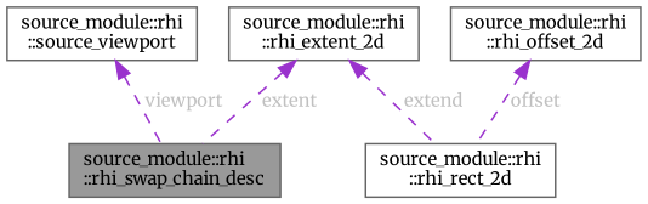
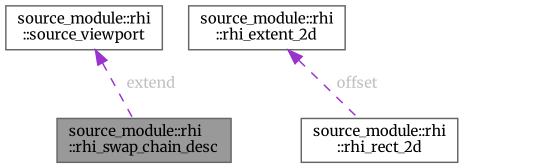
  digraph {
    fontname=Merriweather
    rankdir=TB
    node [color=gray40 fillcolor=white fontname=Merriweather fontsize=10 shape=box style=filled]
    edge [color=darkorchid3 dir=back fontcolor=grey fontname=Merriweather fontsize=10 labelfontname=Helvetica labelfontsize=10 style=dashed]
    n1 [fillcolor=grey60 fontcolor=black height=0.2 label="source_module::rhi\l::rhi_swap_chain_desc" width=0.4]
    n2 [height=0.2 label="source_module::rhi\l::rhi_extent_2d" width=0.4]
    n3 [height=0.2 label="source_module::rhi\l::rhi_rect_2d" width=0.4]
    n4 [height=0.2 label="source_module::rhi\l::source_viewport" width=0.4]
-   n5 [height=0.2 label="source_module::rhi\l::rhi_offset_2d" width=0.4]
-   n2 -> n1 [label=" extent"]
-   n2 -> n3 [label=" extend"]
-   n4 -> n1 [label=" viewport"]
-   n5 -> n3 [label=" offset"]
+   n2 -> n3 [label=" offset"]
+   n4 -> n1 [label=" extend"]
  }
